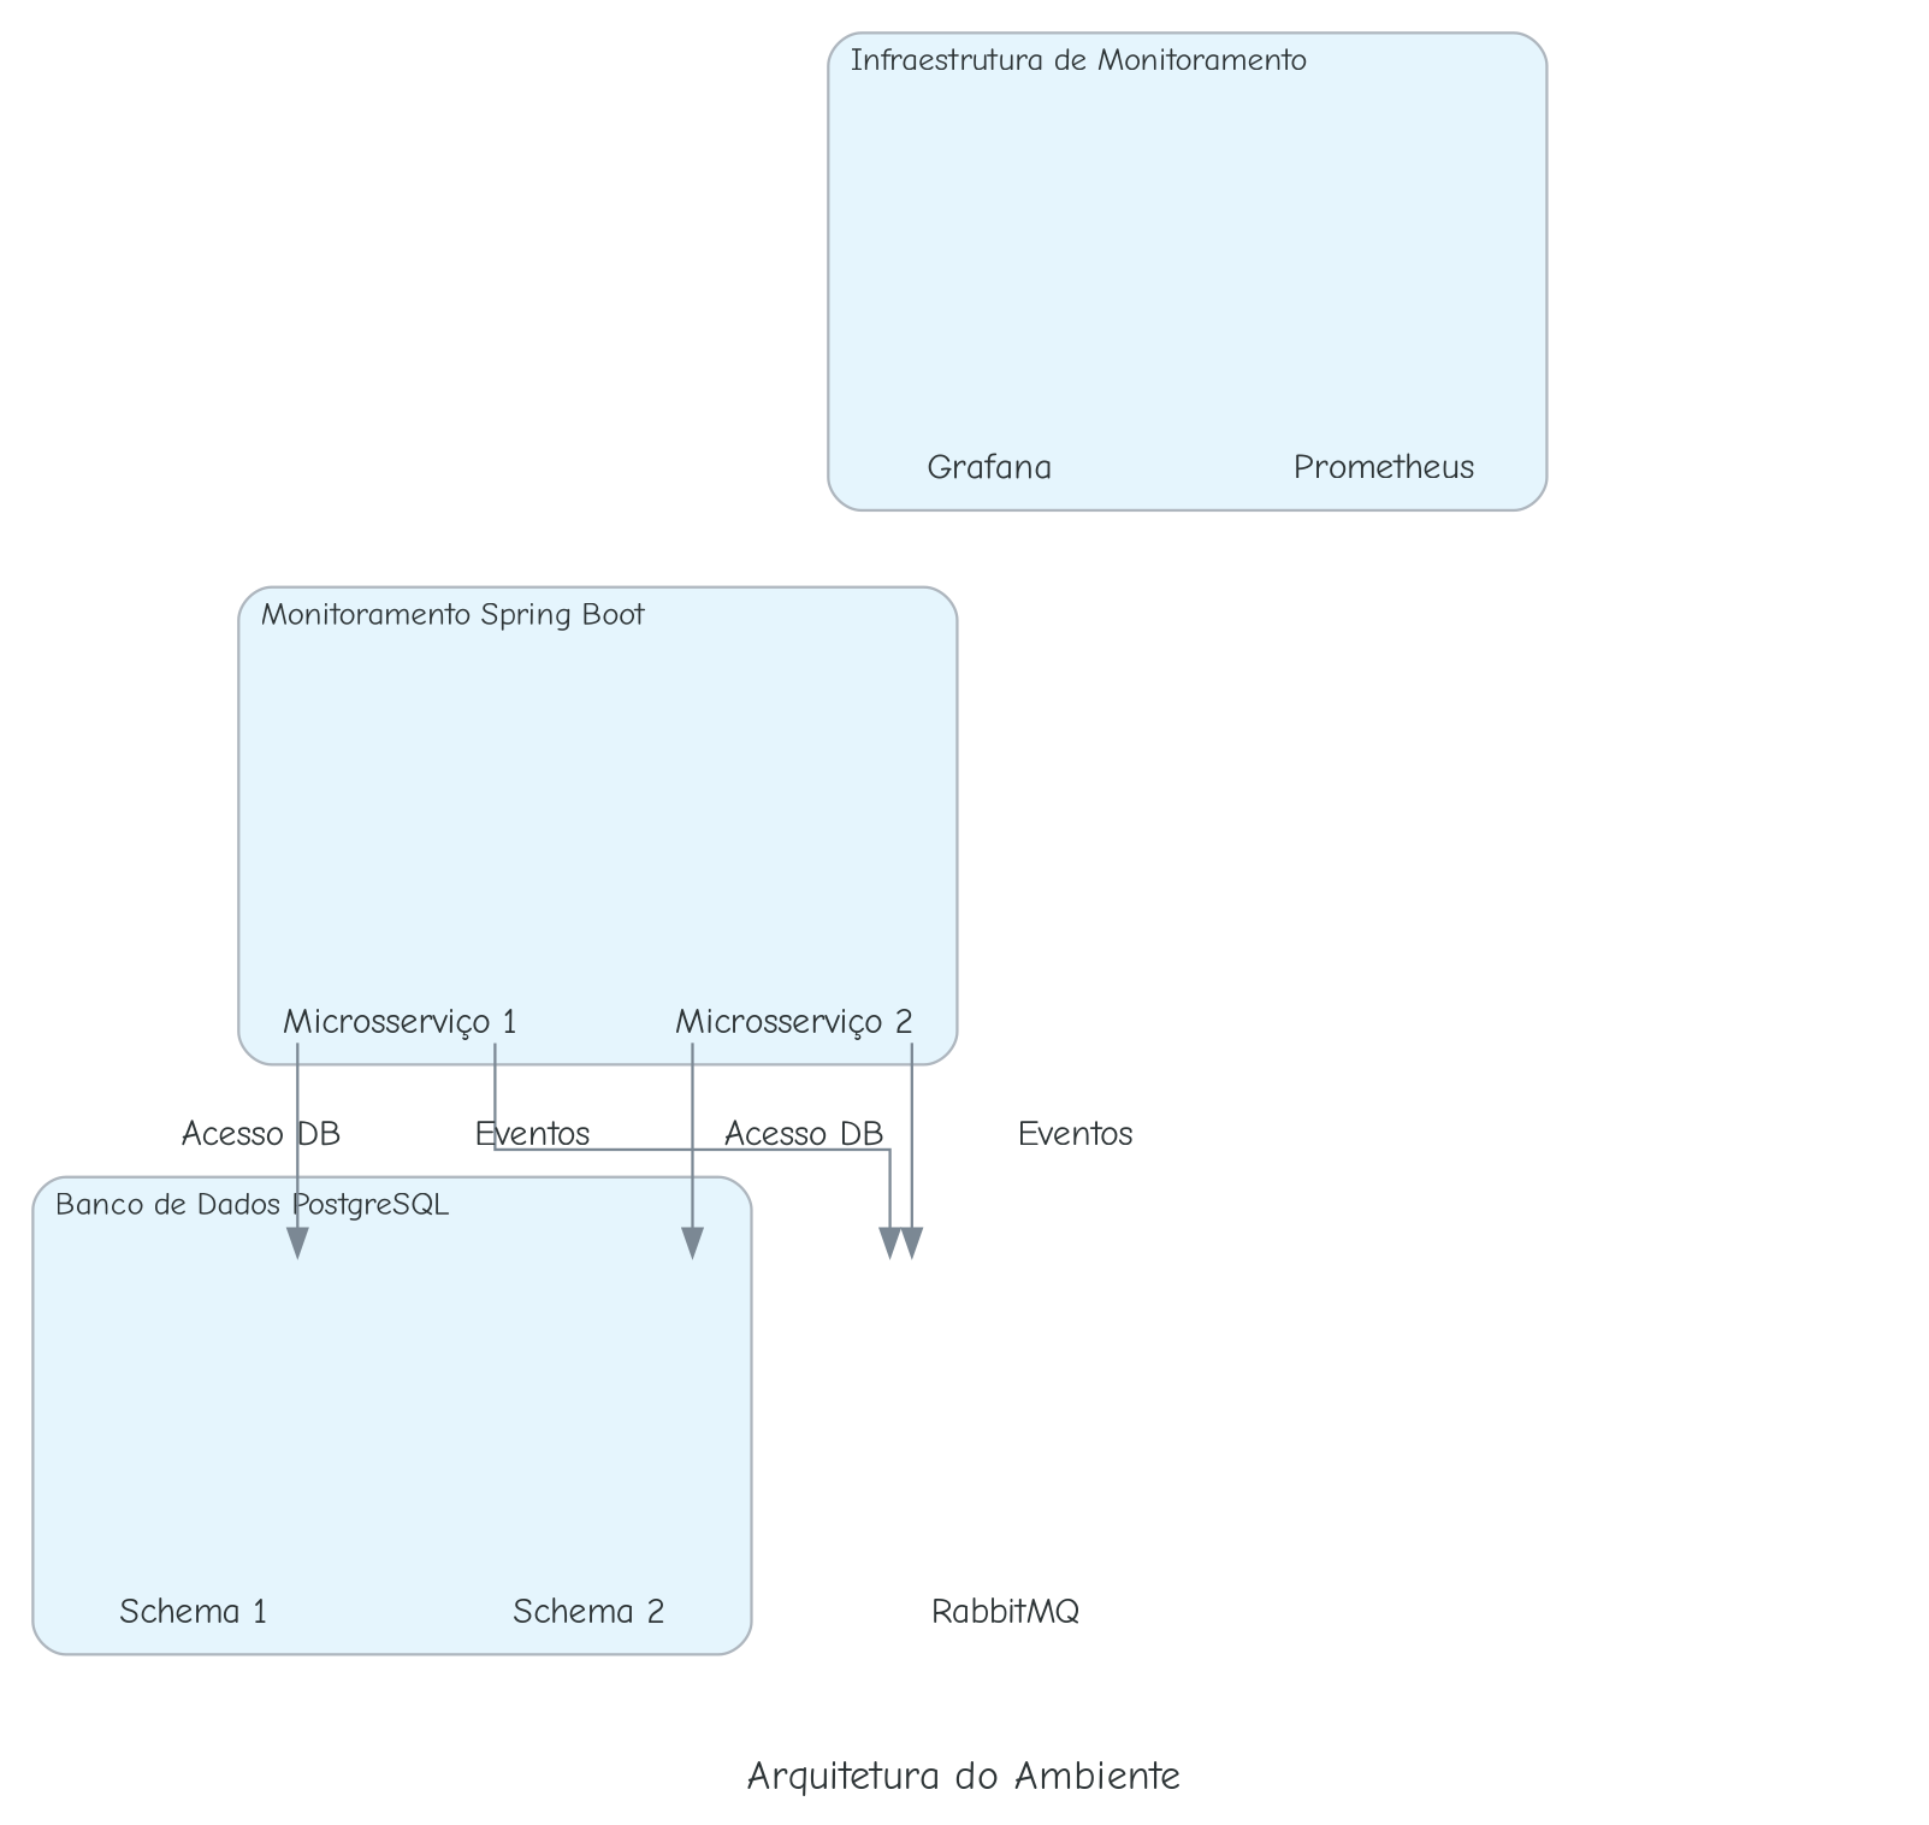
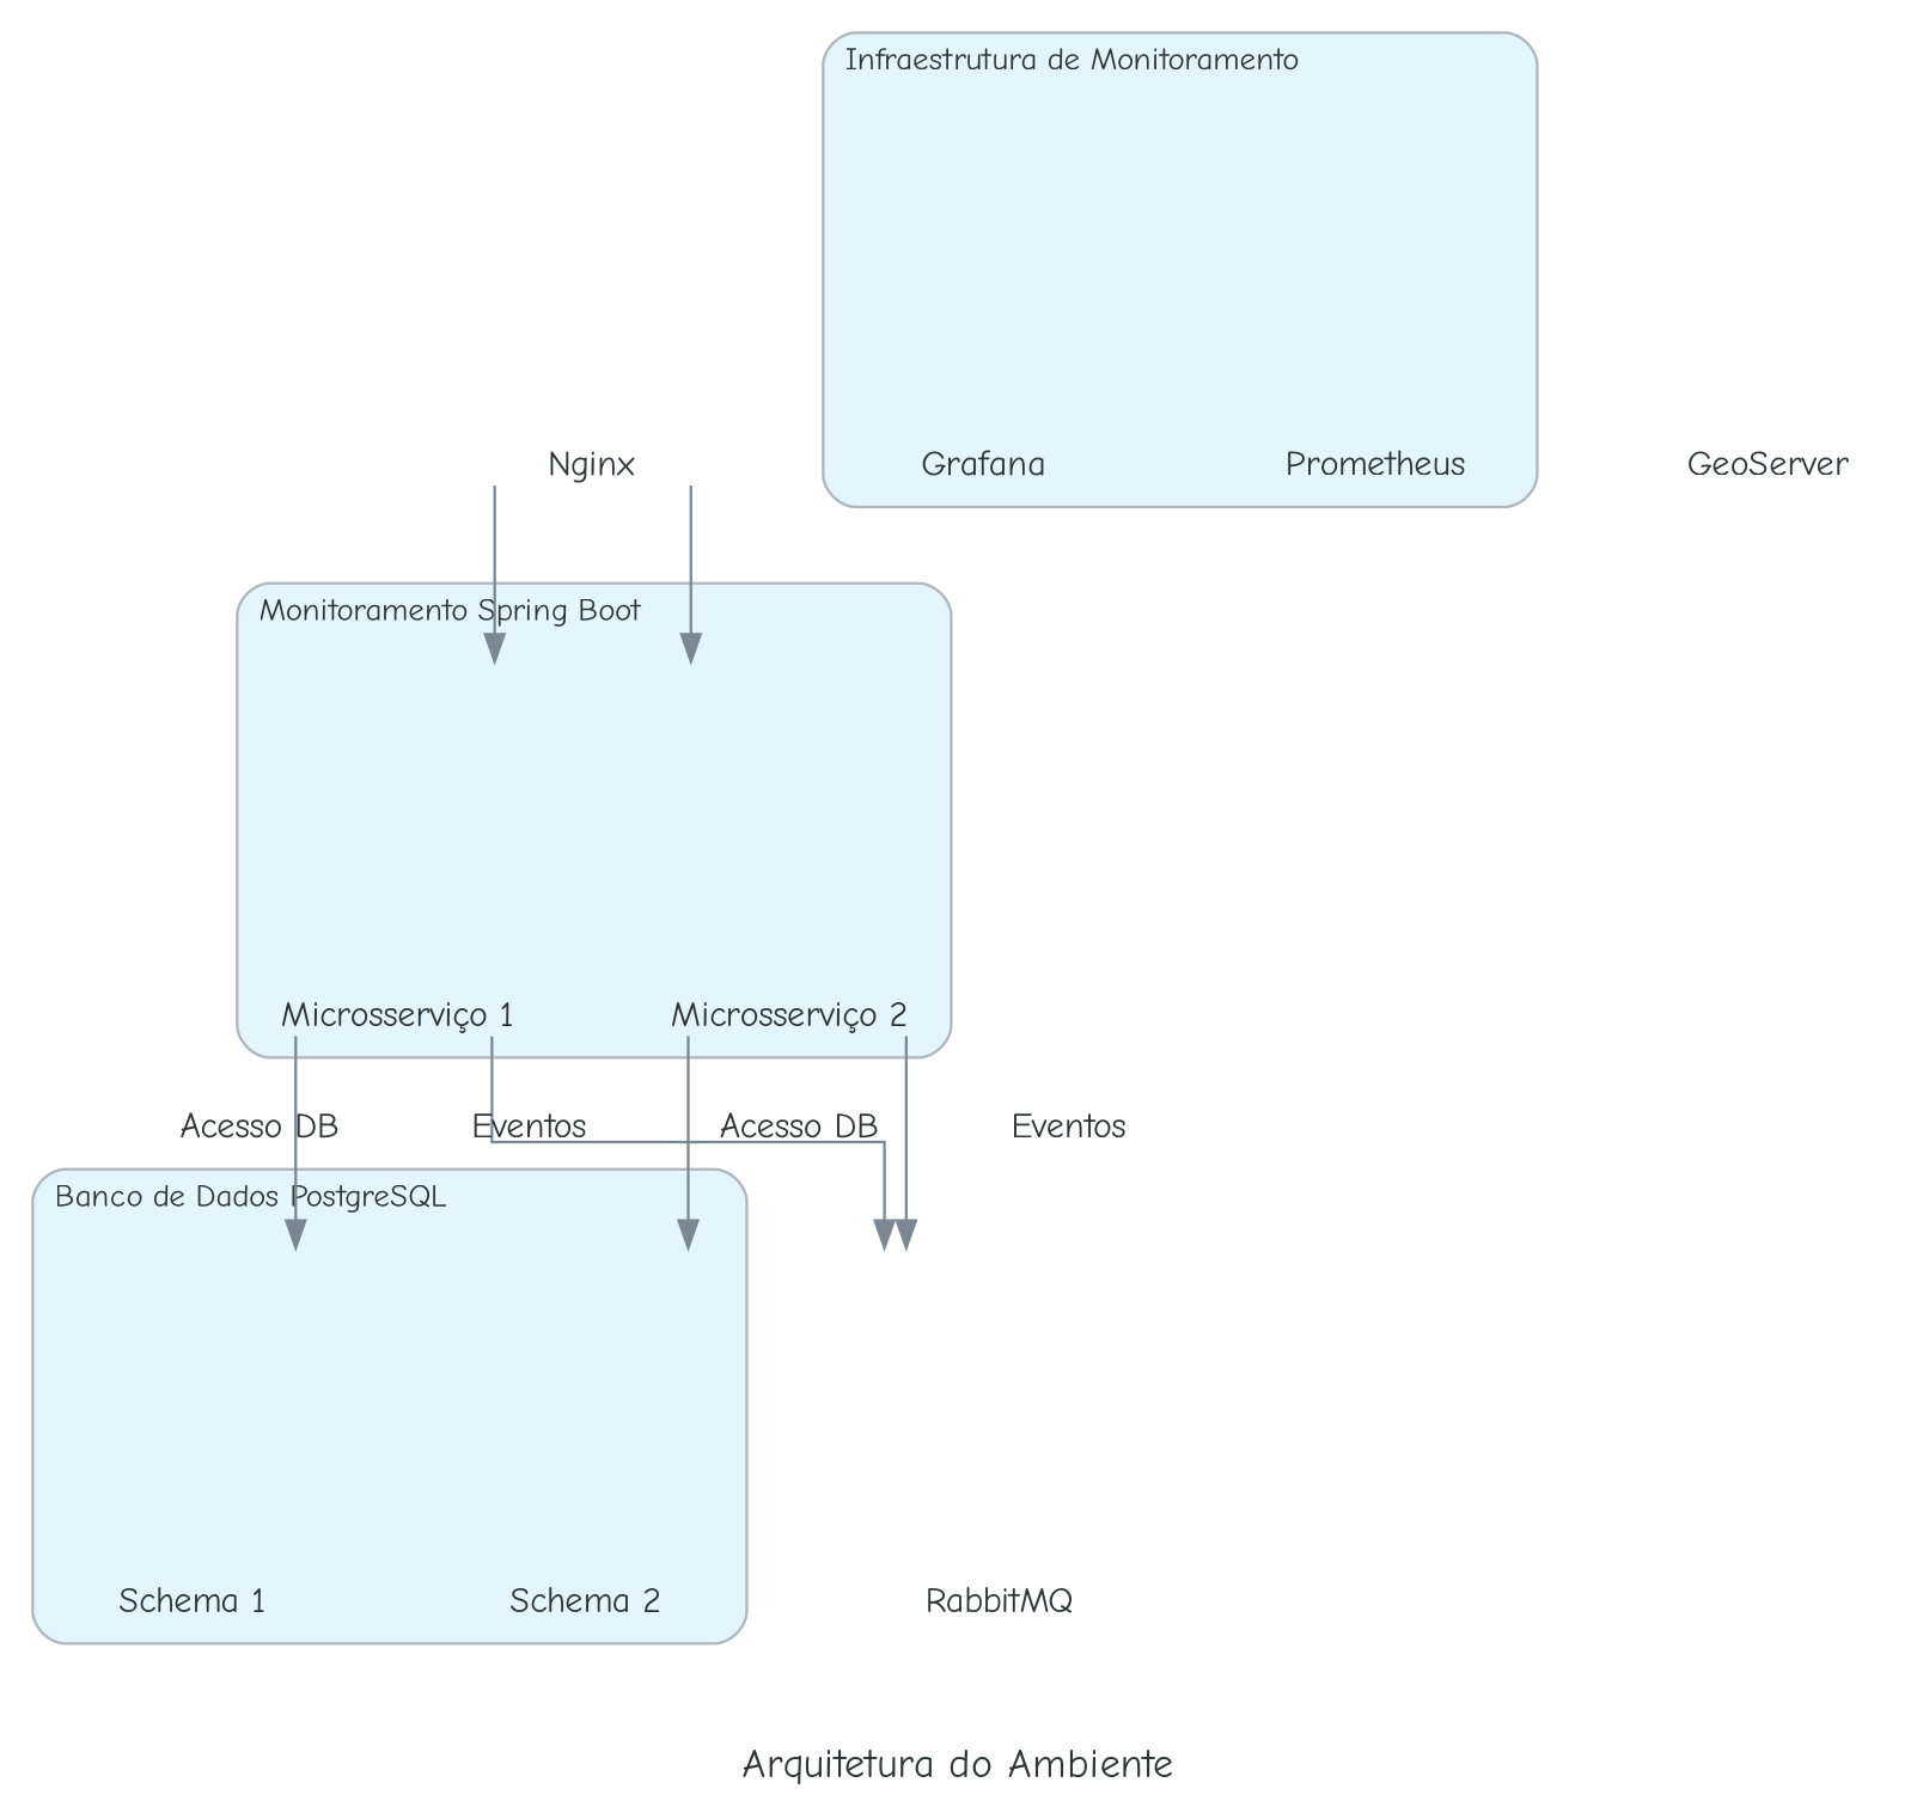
  digraph {
    fontcolor="#2D3436"
    fontname="Comic Neue"
    fontsize=15
    label="Arquitetura do Ambiente"
    nodesep=0.60
    rankdir=TB
    ranksep=0.75
    splines=ortho
    node [fixedsize=true fontcolor="#2D3436" fontname="Comic Neue" fontsize=13 labelloc=b shape=none style=rounded]
    edge [color="#7B8894" dir=forward fontcolor="#2D3436" fontname="Comic Neue" fontsize=13]
    n1 [height=1.9 label="Microsserviço 1" width=1.4]
    n2 [height=1.9 label="Microsserviço 2" width=1.4]
    n3 [height=1.9 label="Schema 1" width=1.4]
    n4 [height=1.9 label="Schema 2" width=1.4]
    n5 [height=1.9 label=Prometheus width=1.4]
    n6 [height=1.9 label=Grafana width=1.4]
    n7 [height=1.9 label=RabbitMQ width=1.4]
+   n8 [height=1.9 label=Nginx width=1.4]
+   n9 [height=1.9 label=GeoServer width=1.4]
    subgraph cluster_1 {
      bgcolor="#E5F5FD"
      fontsize=12
      label="Monitoramento Spring Boot"
      labeljust=l
      pencolor="#AEB6BE"
      shape=box
      style=rounded
      n1
      n2
    }
    subgraph cluster_2 {
      bgcolor="#E5F5FD"
      fontsize=12
      label="Banco de Dados PostgreSQL"
      labeljust=l
      pencolor="#AEB6BE"
      shape=box
      style=rounded
      n3
      n4
    }
    subgraph cluster_3 {
      bgcolor="#E5F5FD"
      fontsize=12
      label="Infraestrutura de Monitoramento"
      labeljust=l
      pencolor="#AEB6BE"
      shape=box
      style=rounded
      n5
      n6
    }
    n1 -> n3 [label="Acesso DB"]
    n1 -> n7 [label=Eventos]
    n2 -> n4 [label="Acesso DB"]
    n2 -> n7 [label=Eventos]
+   n8 -> n1
+   n8 -> n2
  }
